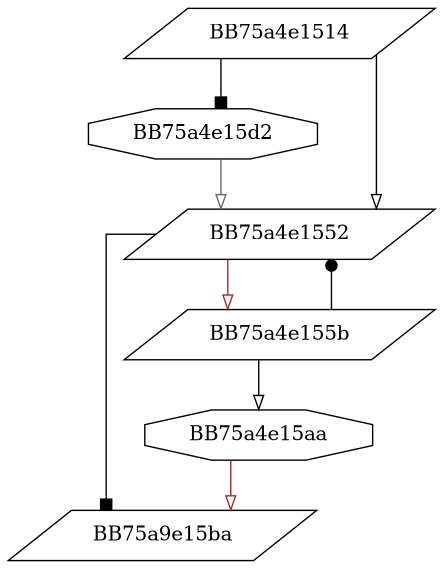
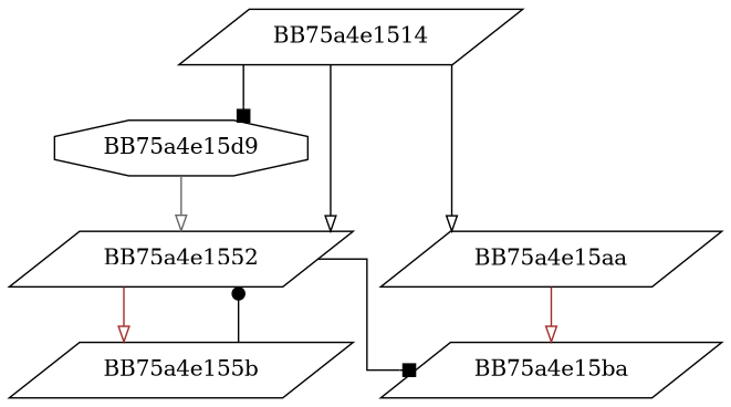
  digraph {
    splines=ortho
    node [shape=parallelogram]
    edge [arrowhead=onormal color=black]
-   BB75a4e15d2 [shape=octagon]
+   BB75a4e15d2 [shape=octagon label=BB75a4e15d9]
    BB75a4e1514
    BB75a4e1552
-   BB75a4e15ba [label=BB75a9e15ba]
+   BB75a4e15ba
    BB75a4e155b
-   BB75a4e15aa [shape=octagon]
+   BB75a4e15aa
    BB75a4e15d2 -> BB75a4e1552 [color=gray40]
    BB75a4e1514 -> BB75a4e15d2 [arrowhead=box]
    BB75a4e1514 -> BB75a4e1552
    BB75a4e1552 -> BB75a4e15ba [arrowhead=box]
    BB75a4e1552 -> BB75a4e155b [color=brown]
    BB75a4e155b -> BB75a4e1552 [arrowhead=dot]
-   BB75a4e155b -> BB75a4e15aa
+   BB75a4e1514 -> BB75a4e15aa
    BB75a4e15aa -> BB75a4e15ba [color=brown]
  }
